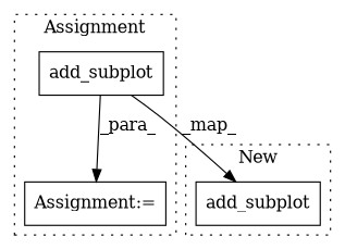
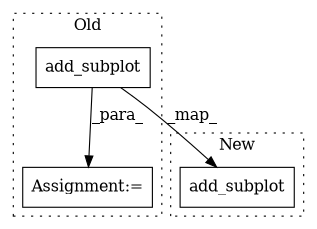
  digraph {
    node [a=32 l="12,1" shape=box]
    n1 [label=add_subplot s="572,587"]
    n2 [a=7 l=1 label="Assignment:=" s=569]
    n3 [label=add_subplot s="504,519"]
    subgraph cluster_1 {
-     label=Assignment
+     label=Old
      style=dotted
      n1
      n2
    }
    subgraph cluster_2 {
      label=New
      style=dotted
      n3
    }
    n1 -> n2 [label=_para_]
    n1 -> n3 [label=_map_]
  }
